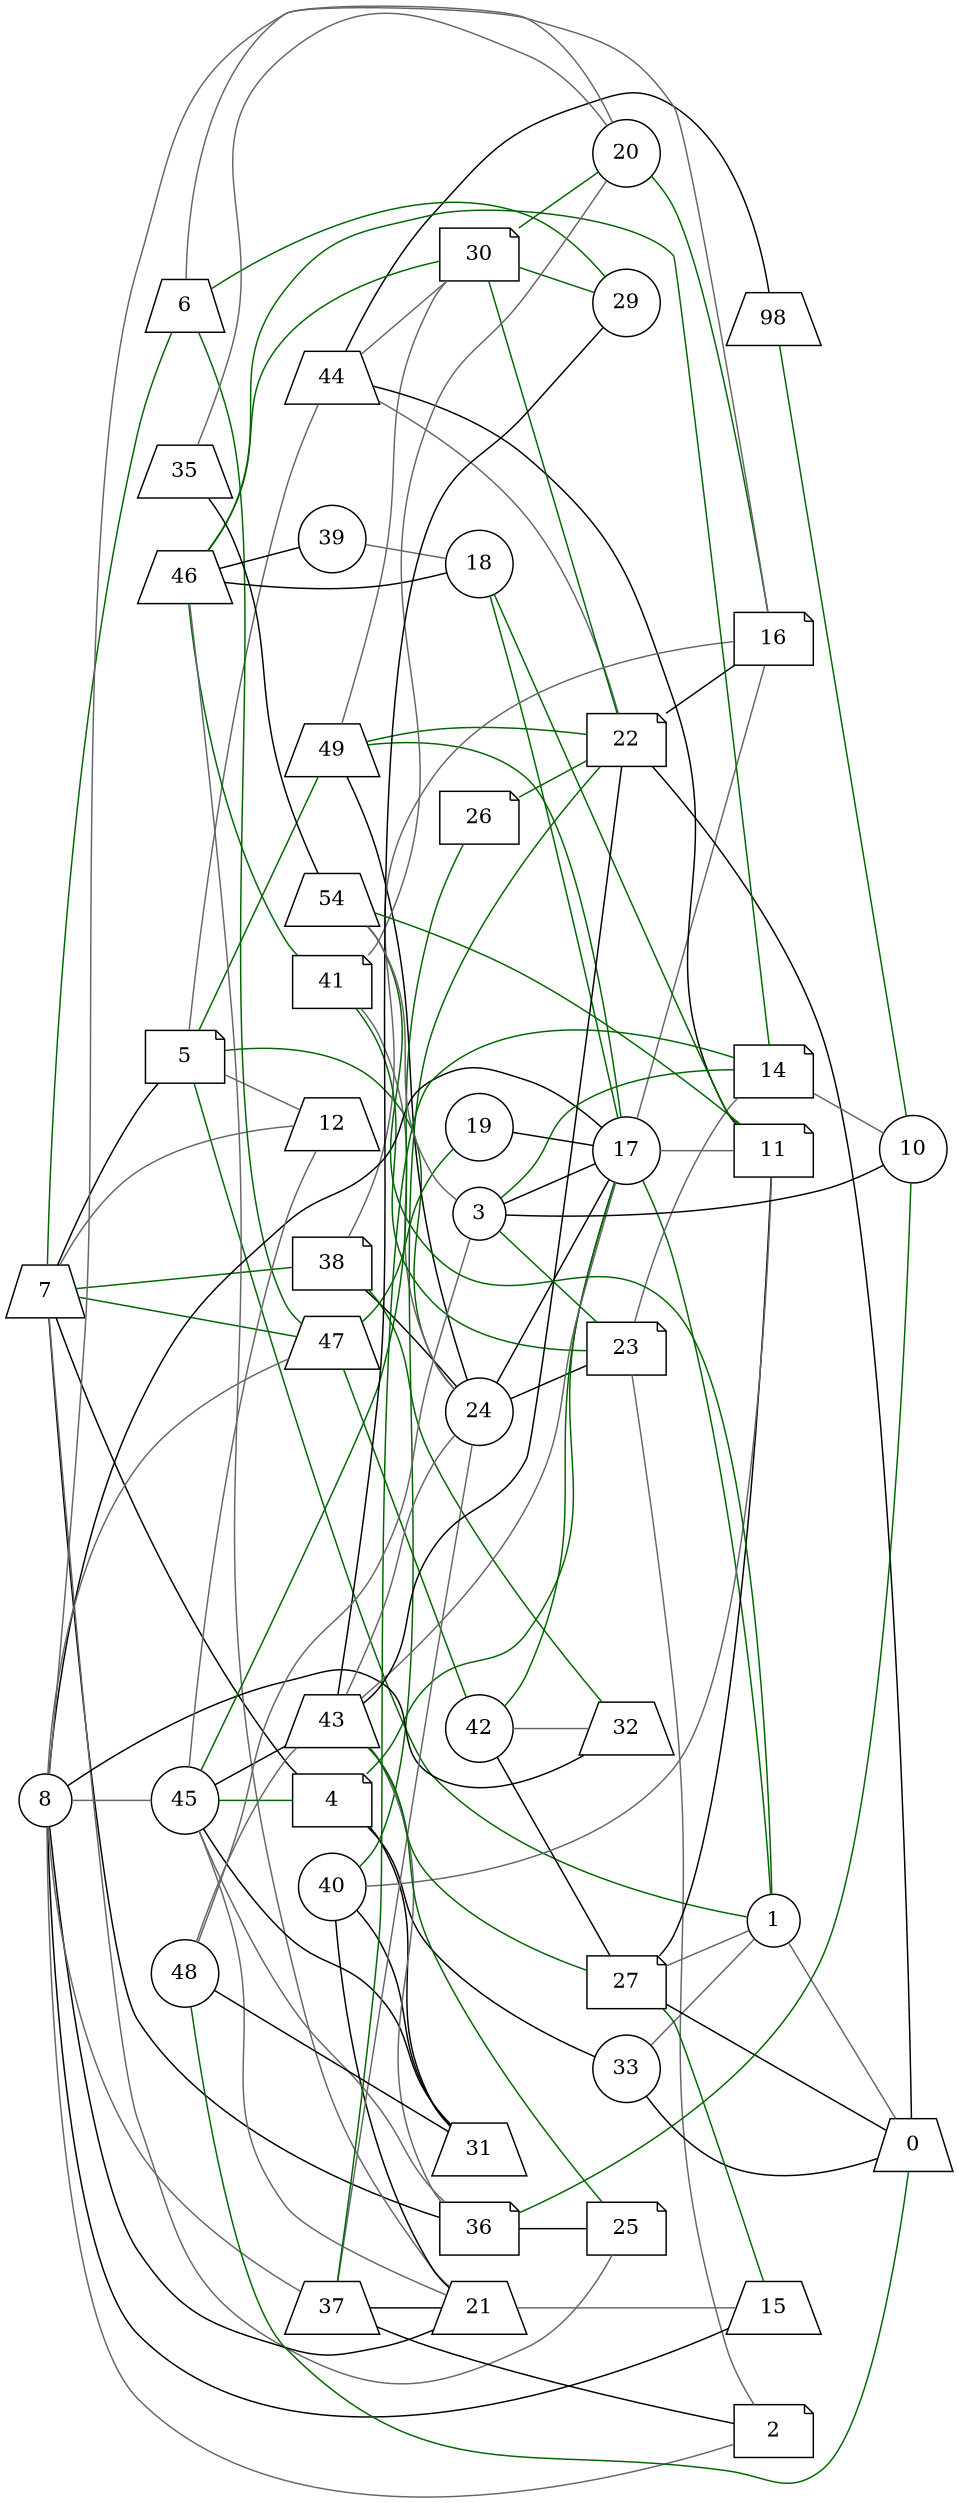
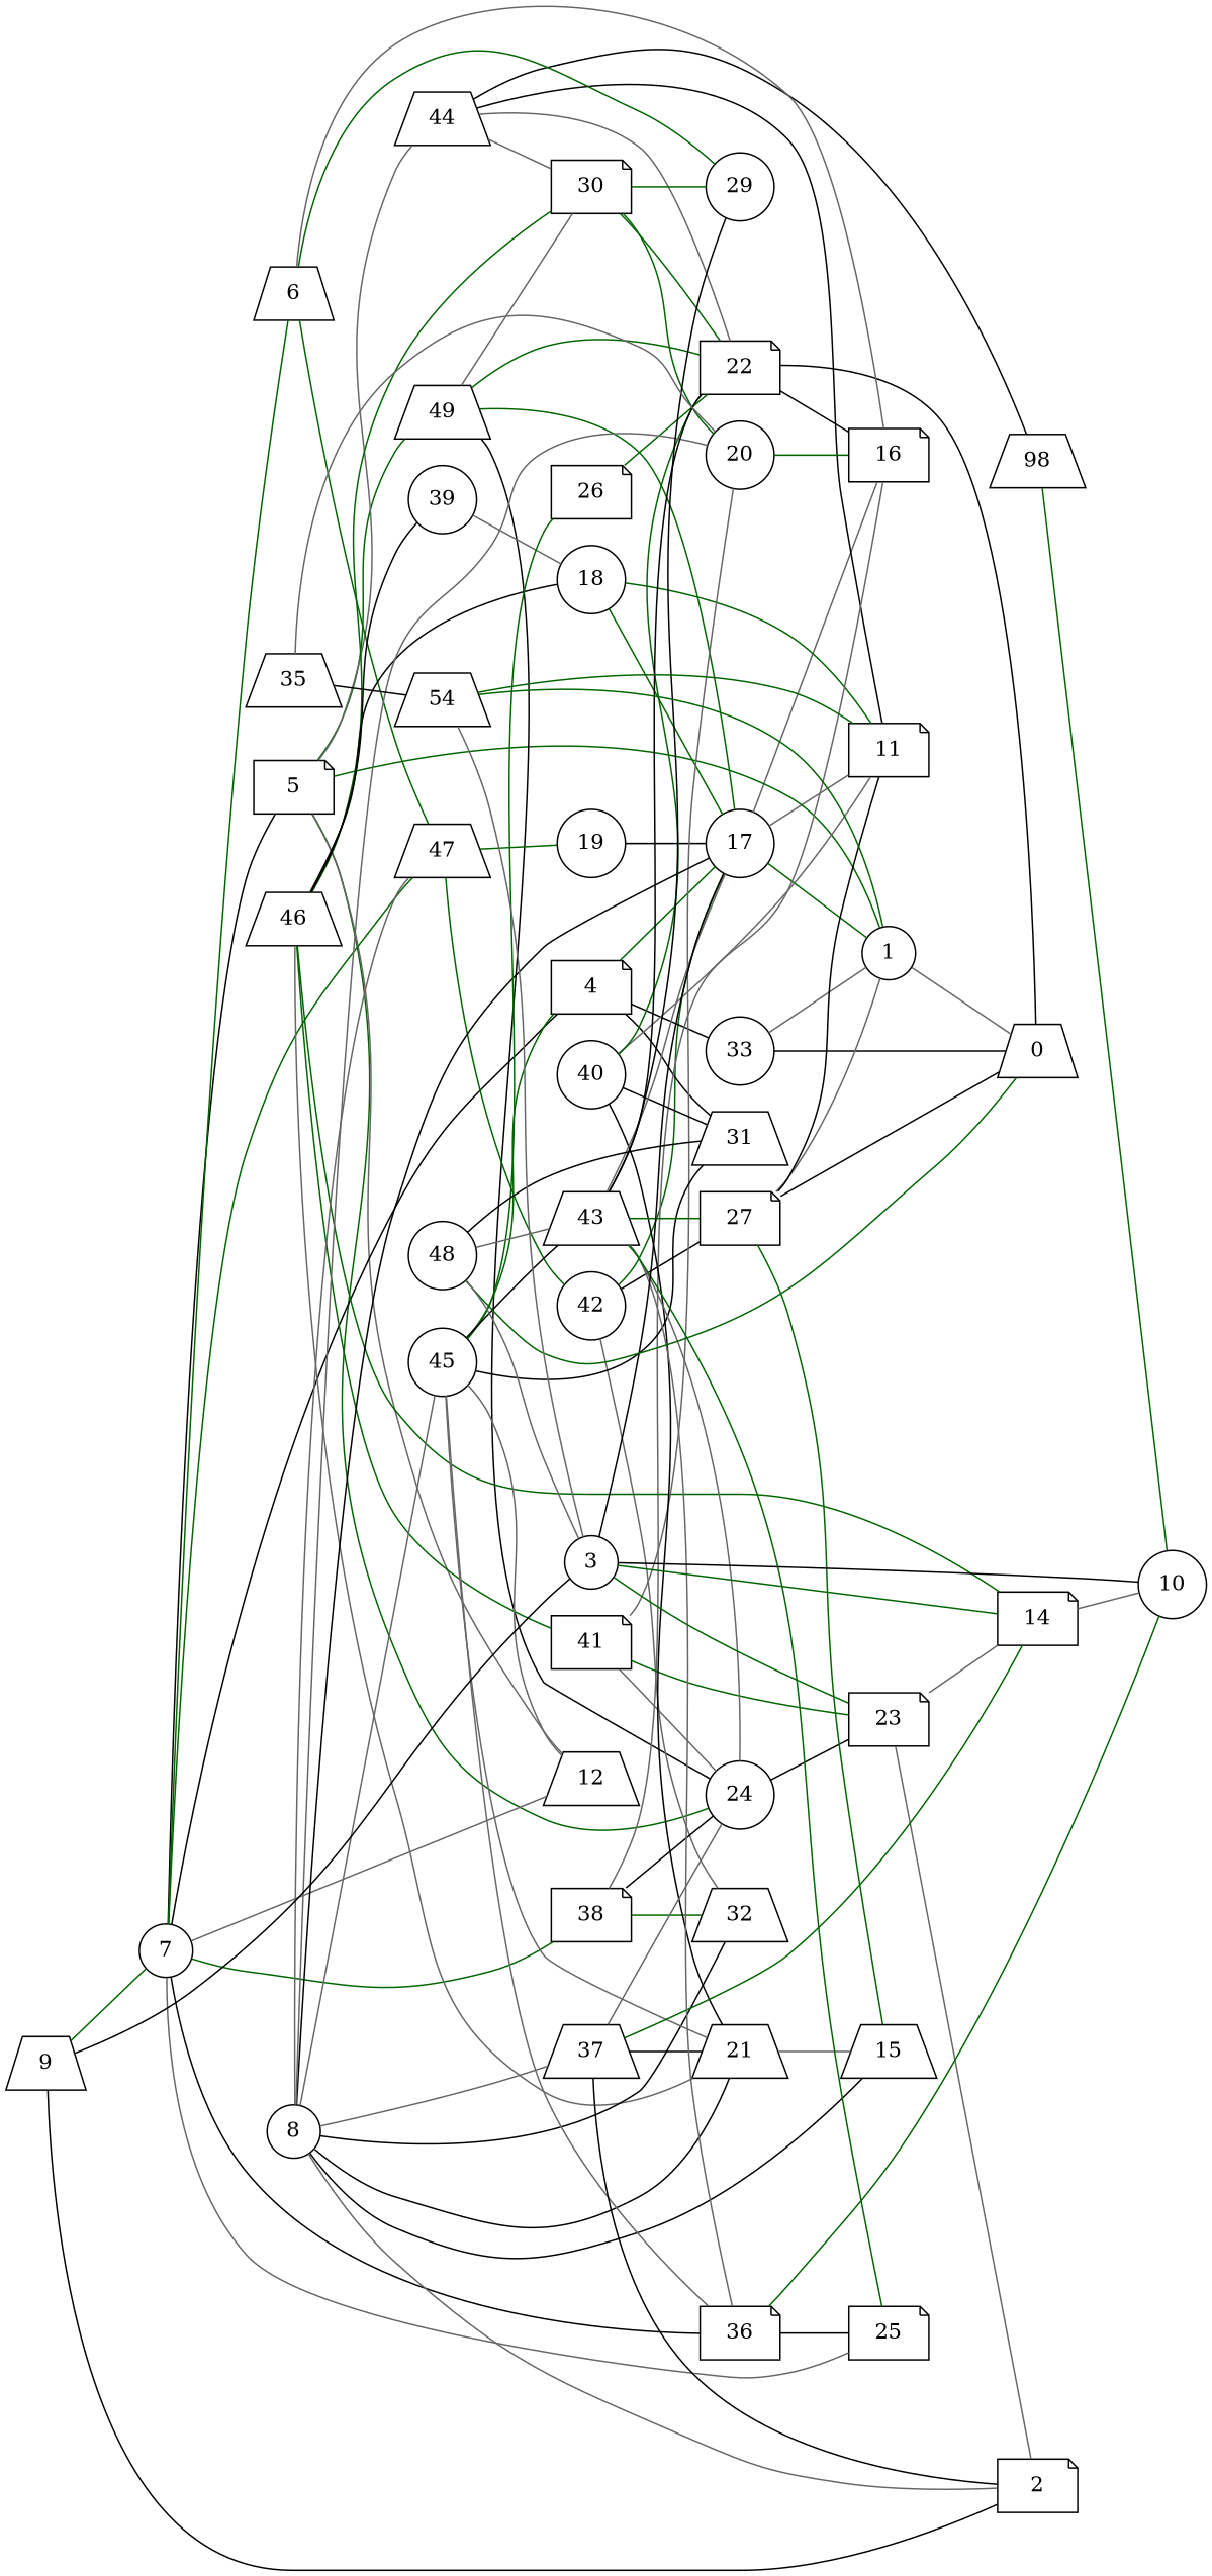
  digraph {
    rankdir=LR
    node [shape=trapezium]
    edge [color=darkgreen dir=none]
    24 [shape=circle]
    17 [shape=circle]
    23 [shape=note]
    1 [shape=circle]
    11 [shape=note]
    16 [shape=note]
    26 [shape=note]
    22 [shape=note]
    0
    5 [shape=note]
    49
    44
    12
    33 [shape=circle]
    30 [shape=note]
    n16 [label=98]
    42 [shape=circle]
    27 [shape=note]
    32
    15
    20 [shape=circle]
    29 [shape=circle]
    39 [shape=circle]
    18 [shape=circle]
    36 [shape=note]
    25 [shape=note]
    10 [shape=circle]
-   7
+   7 [shape=circle]
    47
    4 [shape=note]
    6
    38 [shape=note]
    19 [shape=circle]
    31
    46
    14 [shape=note]
    41 [shape=note]
    21
    40 [shape=circle]
    8 [shape=circle]
    2 [shape=note]
    45 [shape=circle]
    37
    43
+   9
    3 [shape=circle]
    48 [shape=circle]
    n48 [label=54]
    35
    subgraph sub_1 {
      24
      17
      23
      1
      11
      16
      26
      22
      0
      5
      49
      44
      12
      33
      30
      n16
      42
      27
      32
      15
      20
      29
      39
      18
      36
      25
      10
      7
      47
      4
      6
      38
      19
      31
      46
      14
      41
      21
      40
      8
      2
      45
      37
      43
+     9
      3
      48
      n48
      35
    }
-   24 -> 17 [color=black]
    24 -> 23 [color=black]
    17 -> 1
    17 -> 11 [color=gray40]
    17 -> 16 [color=gray40]
    23 -> 14 [color=gray40]
    23 -> 2 [color=gray40]
    1 -> 0 [color=gray40]
    26 -> 22
    22 -> 16 [color=black]
    22 -> 0 [color=black]
    5 -> 24
    5 -> 1
    5 -> 49
    5 -> 44 [color=gray40]
    5 -> 12 [color=gray40]
    49 -> 24 [color=black]
    49 -> 17
    49 -> 22
    49 -> 30 [color=gray40]
    44 -> 11 [color=black]
    44 -> 22 [color=gray40]
    44 -> 30 [color=gray40]
    44 -> n16 [color=black]
    33 -> 1 [color=gray40]
    33 -> 0 [color=black]
    30 -> 22
    30 -> 20
    30 -> 29
    n16 -> 10
    42 -> 17
    42 -> 27 [color=black]
    42 -> 32 [color=gray40]
    27 -> 1 [color=gray40]
    27 -> 11 [color=black]
    27 -> 0 [color=black]
    27 -> 15
    20 -> 16
    39 -> 18 [color=gray40]
    18 -> 17
    18 -> 11
    36 -> 25 [color=black]
    36 -> 10
    7 -> 5 [color=black]
    7 -> 12 [color=gray40]
    7 -> 36 [color=black]
    7 -> 25 [color=gray40]
    7 -> 47
    7 -> 4 [color=black]
    7 -> 6
    7 -> 38
    47 -> 42
    47 -> 19
    4 -> 17
    4 -> 33 [color=black]
    4 -> 31 [color=black]
    6 -> 16 [color=gray40]
    6 -> 29
    6 -> 47
    38 -> 24 [color=black]
    38 -> 16 [color=gray40]
    38 -> 32
    19 -> 17 [color=black]
    46 -> 30
    46 -> 39 [color=black]
    46 -> 18 [color=black]
    46 -> 14
    46 -> 41
    46 -> 21 [color=gray40]
    14 -> 10 [color=gray40]
    41 -> 24 [color=gray40]
    41 -> 23
    41 -> 20 [color=gray40]
    21 -> 15 [color=gray40]
    40 -> 11 [color=gray40]
    40 -> 22
    40 -> 31 [color=black]
    40 -> 21 [color=black]
    8 -> 17 [color=black]
    8 -> 32 [color=black]
    8 -> 15 [color=black]
    8 -> 20 [color=gray40]
    8 -> 47 [color=gray40]
    8 -> 21 [color=black]
    8 -> 2 [color=gray40]
    8 -> 45 [color=gray40]
    8 -> 37 [color=gray40]
    45 -> 26
    45 -> 12 [color=gray40]
    45 -> 36 [color=gray40]
    45 -> 4
    45 -> 31 [color=black]
    45 -> 21 [color=gray40]
    45 -> 43 [color=black]
    37 -> 24 [color=gray40]
    37 -> 14
    37 -> 21 [color=black]
    37 -> 2 [color=black]
    43 -> 24 [color=gray40]
    43 -> 17 [color=gray40]
    43 -> 22 [color=black]
    43 -> 27
    43 -> 29 [color=black]
    43 -> 36 [color=gray40]
    43 -> 25
+   9 -> 7
+   9 -> 2 [color=black]
+   9 -> 3 [color=black]
    3 -> 17 [color=black]
    3 -> 23
    3 -> 10 [color=black]
    3 -> 14
    48 -> 0
    48 -> 31 [color=black]
    48 -> 43 [color=gray40]
    48 -> 3 [color=gray40]
    n48 -> 1
    n48 -> 11
    n48 -> 3 [color=gray40]
    35 -> 20 [color=gray40]
    35 -> n48 [color=black]
  }
